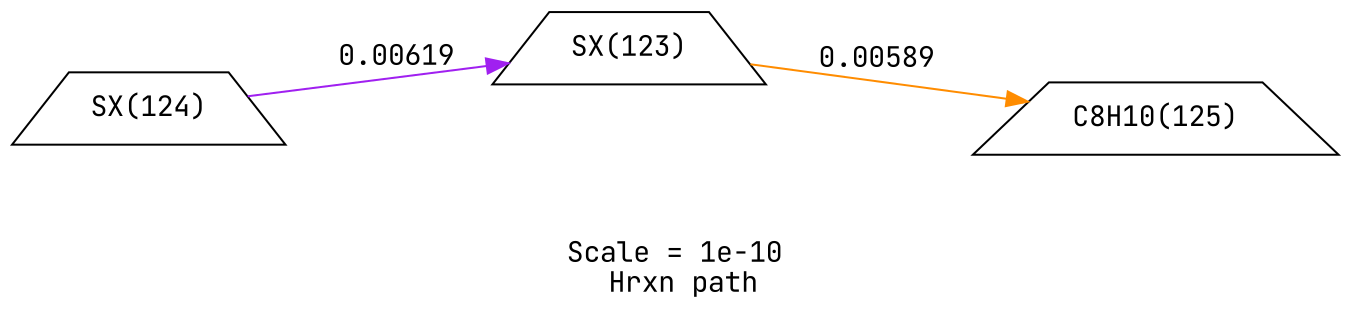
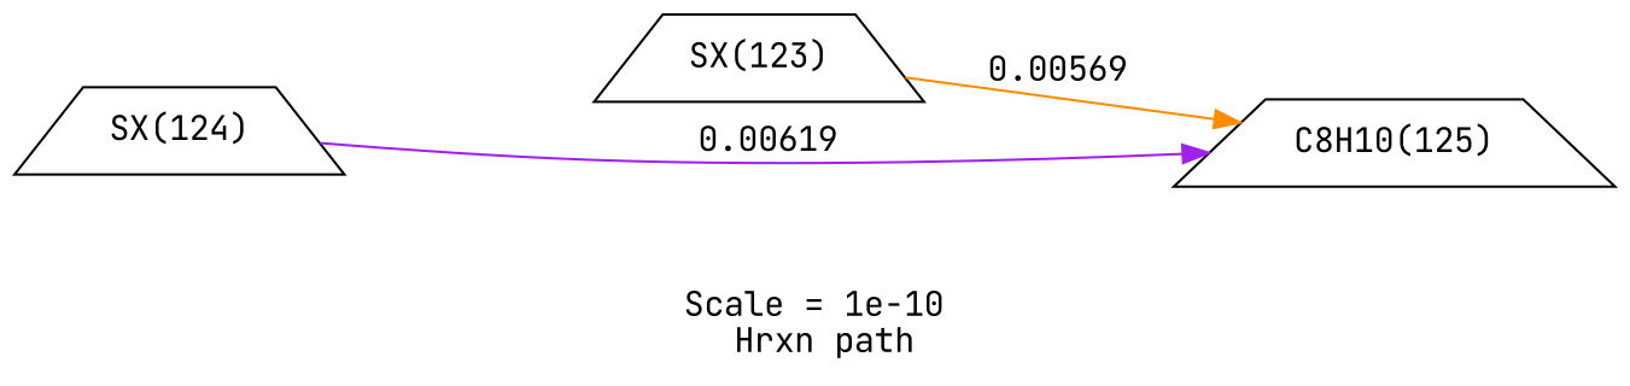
  digraph {
    fontname="JetBrains Mono"
    label="Scale = 1e-10\l Hrxn path"
    rankdir=LR
    node [fontname="JetBrains Mono" shape=trapezium]
    edge [fontname="JetBrains Mono" style=solid]
    n1 [label="SX(123)"]
    n2 [label="C8H10(125)"]
    n3 [label="SX(124)"]
-   n1 -> n2 [arrowsize=1.05 color=darkorange label=" 0.00589"]
-   n3 -> n1 [arrowsize=1.08 color=purple label=" 0.00619"]
+   n1 -> n2 [arrowsize=1.05 color=darkorange label=" 0.00569"]
+   n3 -> n2 [arrowsize=1.08 color=purple label=" 0.00619"]
  }
